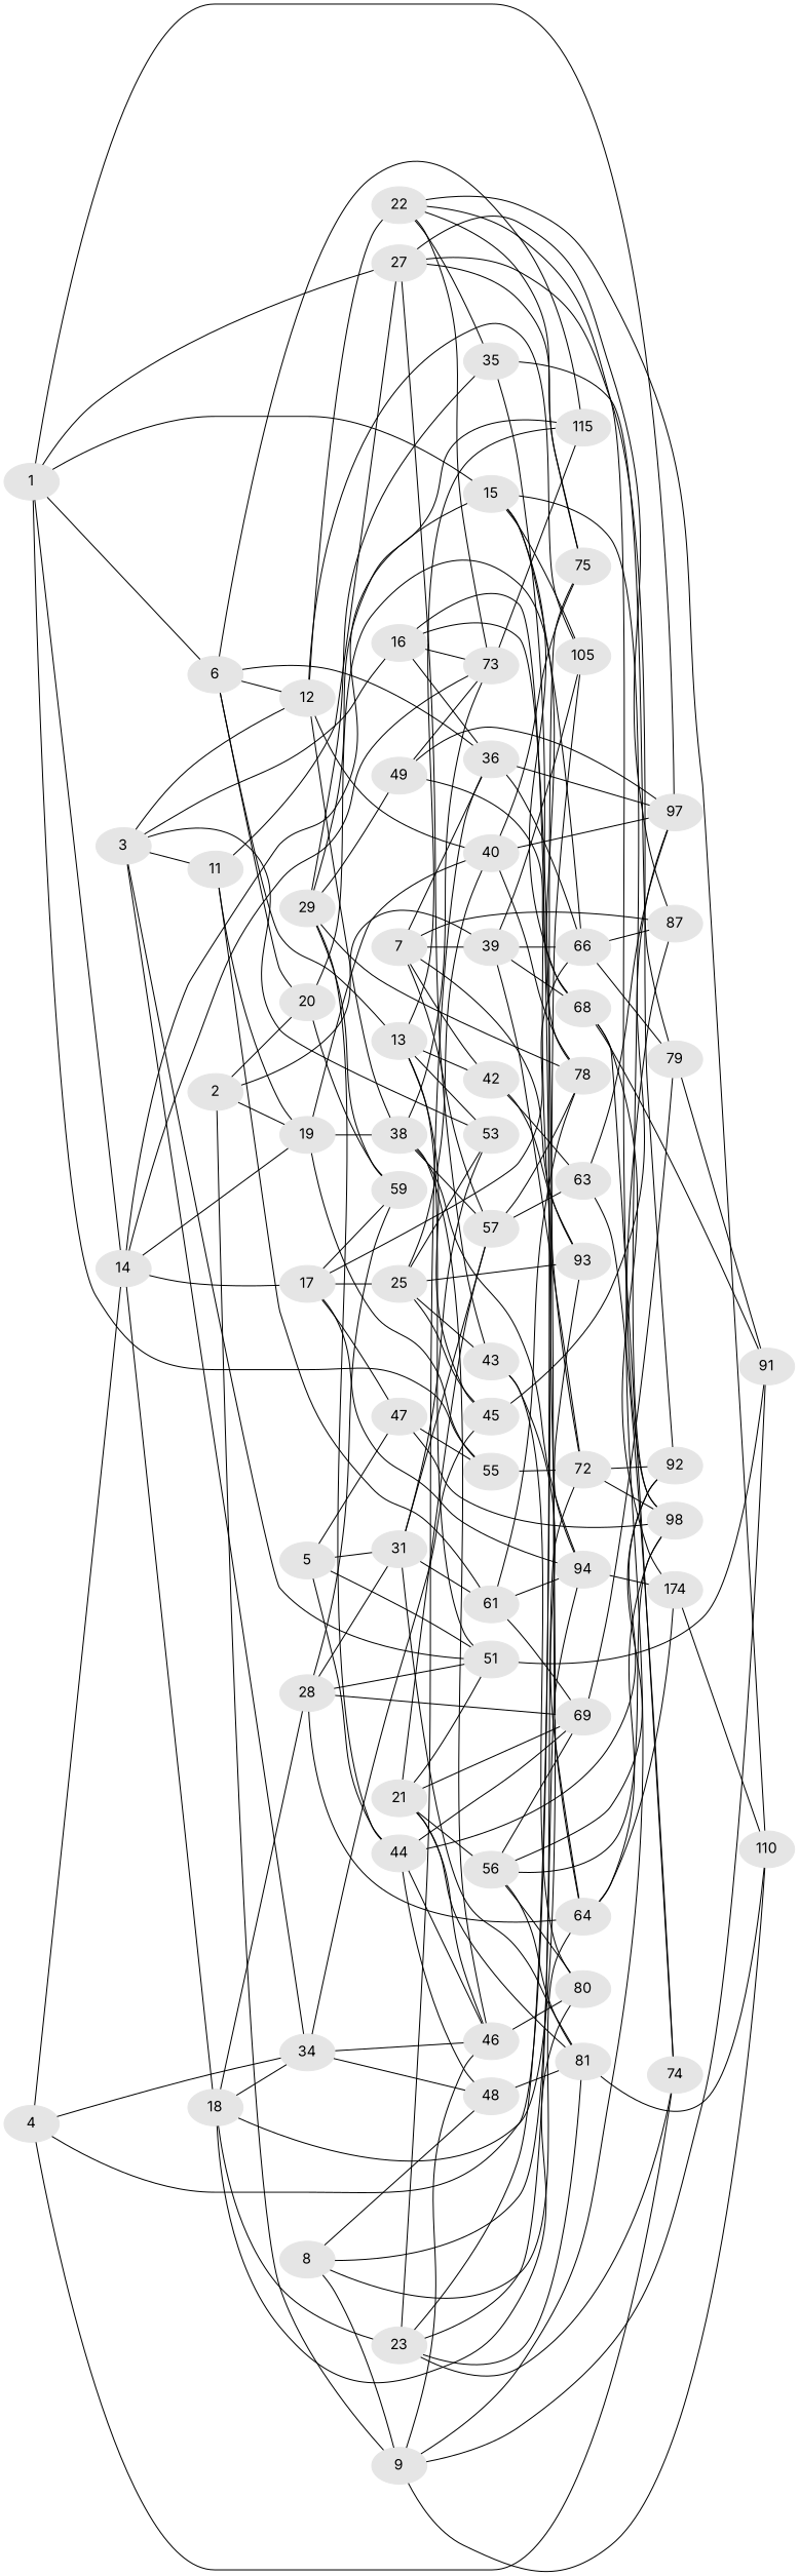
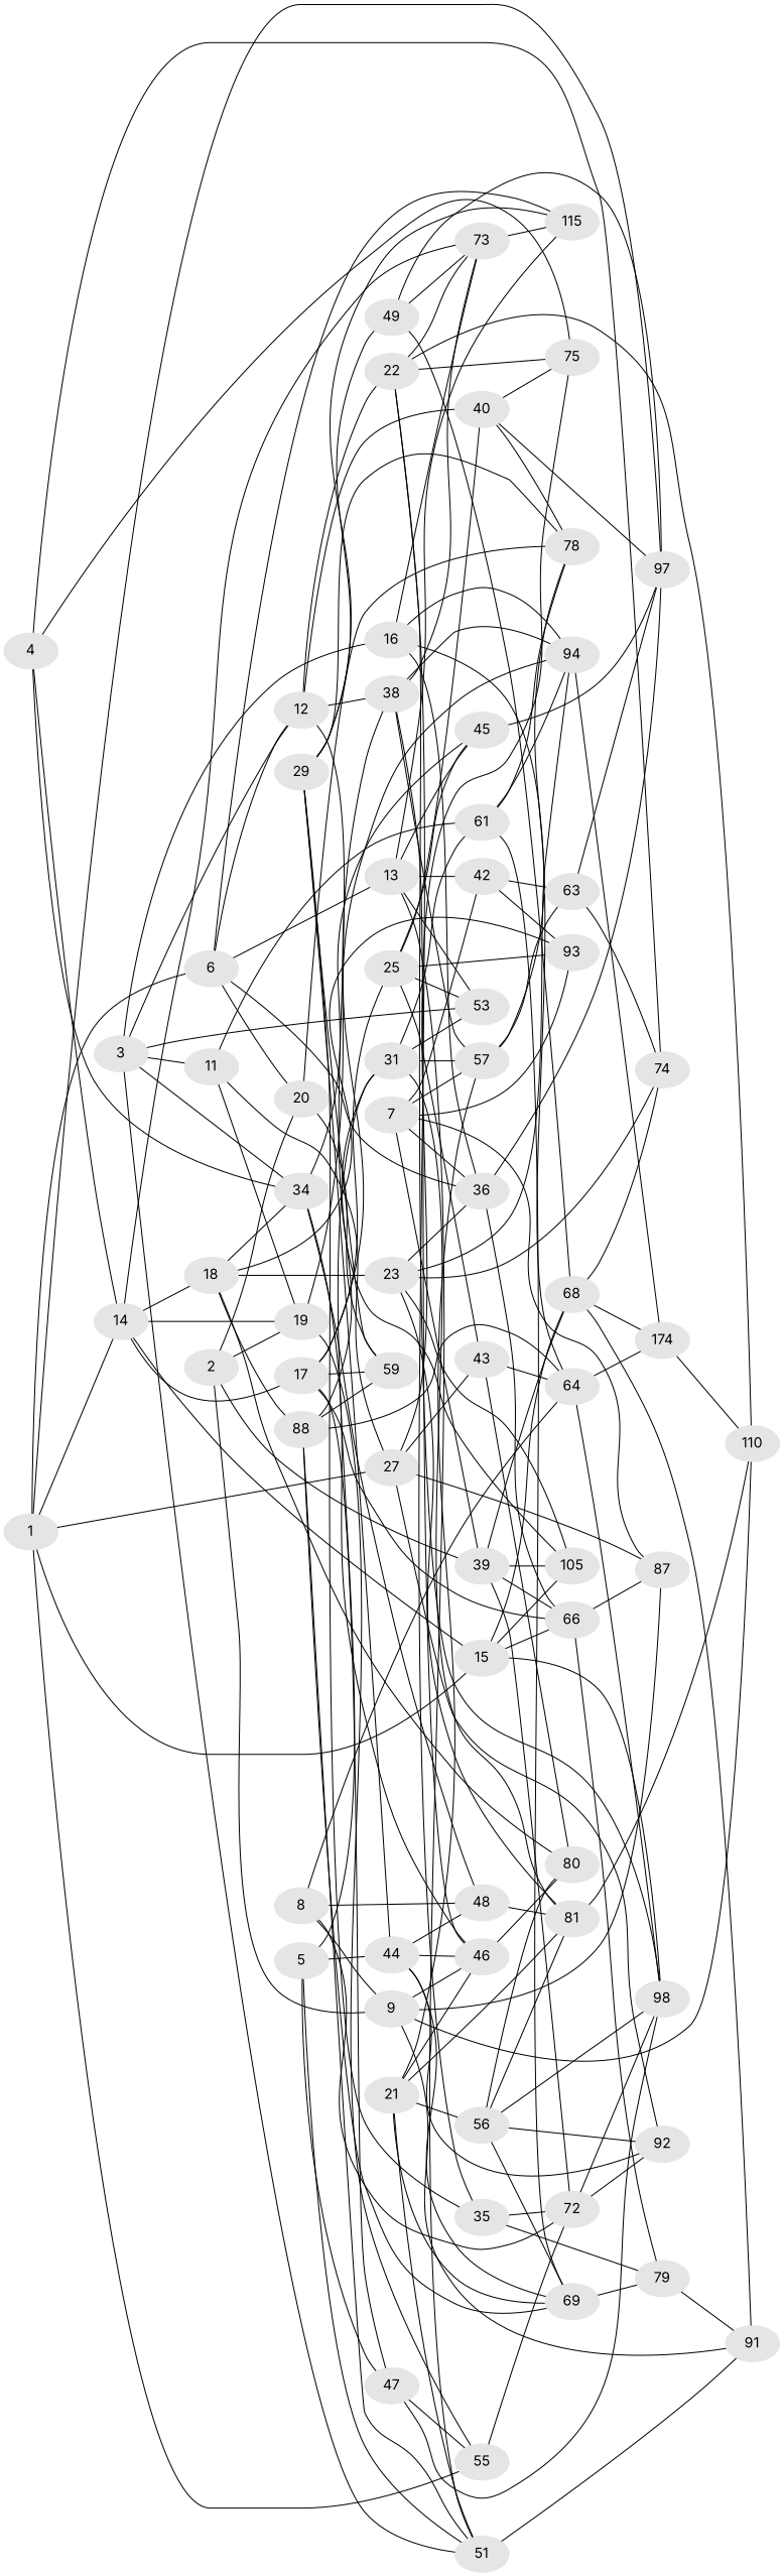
  graph {
    fontname=Inter
    rankdir=LR
    node [color=gray90 fontname=Inter style=filled]
    edge [fontname=Inter]
    1 [super="+30"]
    6 [super="+10"]
    14 [super="+24"]
    15 [super="+50"]
    27 [super="+113"]
    55
    97 [super="+111"]
    20
    12 [super="+95"]
    13 [super="+106"]
    36 [super="+41"]
    115
    19 [super="+76"]
    17 [super="+67"]
    18 [super="+107"]
    73 [super="+90"]
    105
    66 [super="+109"]
    68 [super="+71"]
    98 [super="+101"]
    75
    87
    43
    92
    72 [super="+88"]
    9 [super="+37"]
    46 [super="+70"]
    91
    110
    2
    39 [super="+65"]
    38 [super="+83"]
    40 [super="+52"]
    59
    78 [super="+102"]
    3 [super="+85"]
    11
    16 [super="+35"]
    34 [super="+99"]
    51 [super="+112"]
    53
    61 [super="+86"]
    22 [super="+89"]
    64 [super="+96"]
    94 [super="+108"]
    48
    45
    4
    74
    31 [super="+82"]
    57 [super="+77"]
    81 [super="+84"]
    5
    44 [super="+60"]
    47
    69 [super="+103"]
    42
    7 [super="+26"]
    93
    63
    8
    n62 [label=174]
    80
    n64 [label=35]
    25 [super="+32"]
    23 [super="+114"]
-   28 [super="+58"]
+   28 [super="+58" label=88]
    79
    21 [super="+54"]
    56 [super="+100"]
    29 [super="+62"]
    49
    1 -- 6
    1 -- 14
    1 -- 15
    1 -- 27
    1 -- 55
    1 -- 97
    6 -- 20
    6 -- 12
    6 -- 13
    6 -- 36
    6 -- 115
    14 -- 15
    14 -- 19
    14 -- 17
    14 -- 18
    14 -- 73
    15 -- 105
    15 -- 66
    15 -- 68
    15 -- 98
    27 -- 75
    27 -- 87
    27 -- 43
    27 -- 92
    55 -- 72
    20 -- 59
    20 -- 78
    12 -- 105
    12 -- 38
    12 -- 40
    12 -- 22
    13 -- 115
    13 -- 51
    13 -- 53
    13 -- 45
    13 -- 42
    36 -- 97
    36 -- 66
    19 -- 55
    19 -- 38
-   19 -- 40
    17 -- 66
    17 -- 59
    17 -- 94
    17 -- 47
    17 -- 25
    18 -- 34
    18 -- 93
    18 -- 80
    18 -- 23
    18 -- 28
    73 -- 115
    66 -- 87
    66 -- 79
    68 -- 91
    68 -- 74
    68 -- n62
    43 -- 64
    43 -- 80
    72 -- 98
    72 -- 92
    9 -- 87
    9 -- 46
    9 -- 91
    9 -- 110
    46 -- 80
    2 -- 20
    2 -- 19
    2 -- 9
    2 -- 39
    39 -- 105
    39 -- 66
    39 -- 68
    39 -- 72
    38 -- 73
    38 -- 46
    38 -- 94
    38 -- 57
    40 -- 97
    40 -- 75
    40 -- 78
    3 -- 12
    3 -- 11
    3 -- 16
    3 -- 34
    3 -- 51
    3 -- 53
    11 -- 27
    11 -- 19
    11 -- 61
    16 -- 36
    16 -- 73
    16 -- 64
    16 -- 94
    34 -- 46
    34 -- 48
    34 -- 45
    51 -- 91
    61 -- 78 [weight=2]
    61 -- 94
    61 -- 69
    22 -- 73
    22 -- 98
    22 -- 75
    22 -- 110
    22 -- n64
    64 -- 98
    64 -- n62
    94 -- n62
    48 -- 81
    45 -- 97
    4 -- 14
    4 -- 75
    4 -- 34
    4 -- 74
    31 -- 53
    31 -- 61
    31 -- 57
    31 -- 81
    57 -- 78
    57 -- 63
    81 -- 110
    5 -- 51
    5 -- 31
    5 -- 44
    5 -- 47
    44 -- 92
    44 -- 46
    44 -- 48
    44 -- 69
    47 -- 55
    47 -- 98
    69 -- 79
    42 -- 93
    42 -- 63
    7 -- 36
    7 -- 87
    7 -- 39
    7 -- 57
    7 -- 42
    7 -- 93
    63 -- 97
    63 -- 74
    8 -- 72
    8 -- 9
    8 -- 64
    8 -- 48
    n62 -- 110
    n64 -- 72
    n64 -- 79
    25 -- 43
    25 -- 40
    25 -- 53
    25 -- 45
    25 -- 93
    23 -- 36
    23 -- 105
    23 -- 94
    23 -- 74
    23 -- 81
    28 -- 59
    28 -- 51
    28 -- 64
    28 -- 31
    28 -- 69
    79 -- 91
    21 -- 46
    21 -- 51
    21 -- 57
    21 -- 81
    21 -- 69
    21 -- 56
    56 -- 98
    56 -- 92
    56 -- 81
    56 -- 69
    56 -- 80
    29 -- 115
    29 -- 59
    29 -- 78
    29 -- 44
    29 -- n64
    29 -- 49
    49 -- 97
    49 -- 73
    49 -- 68
  }
